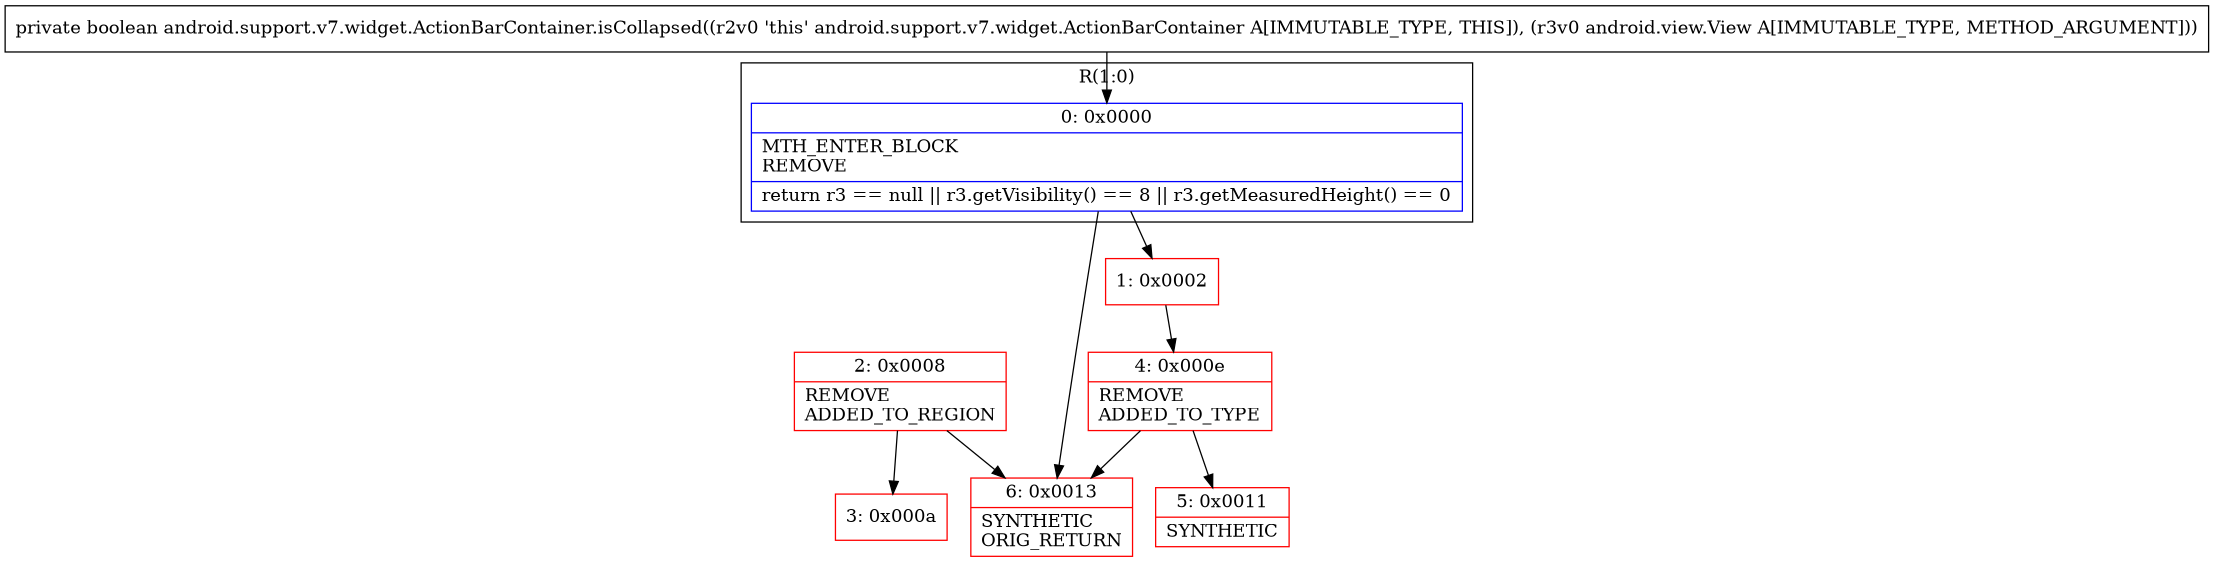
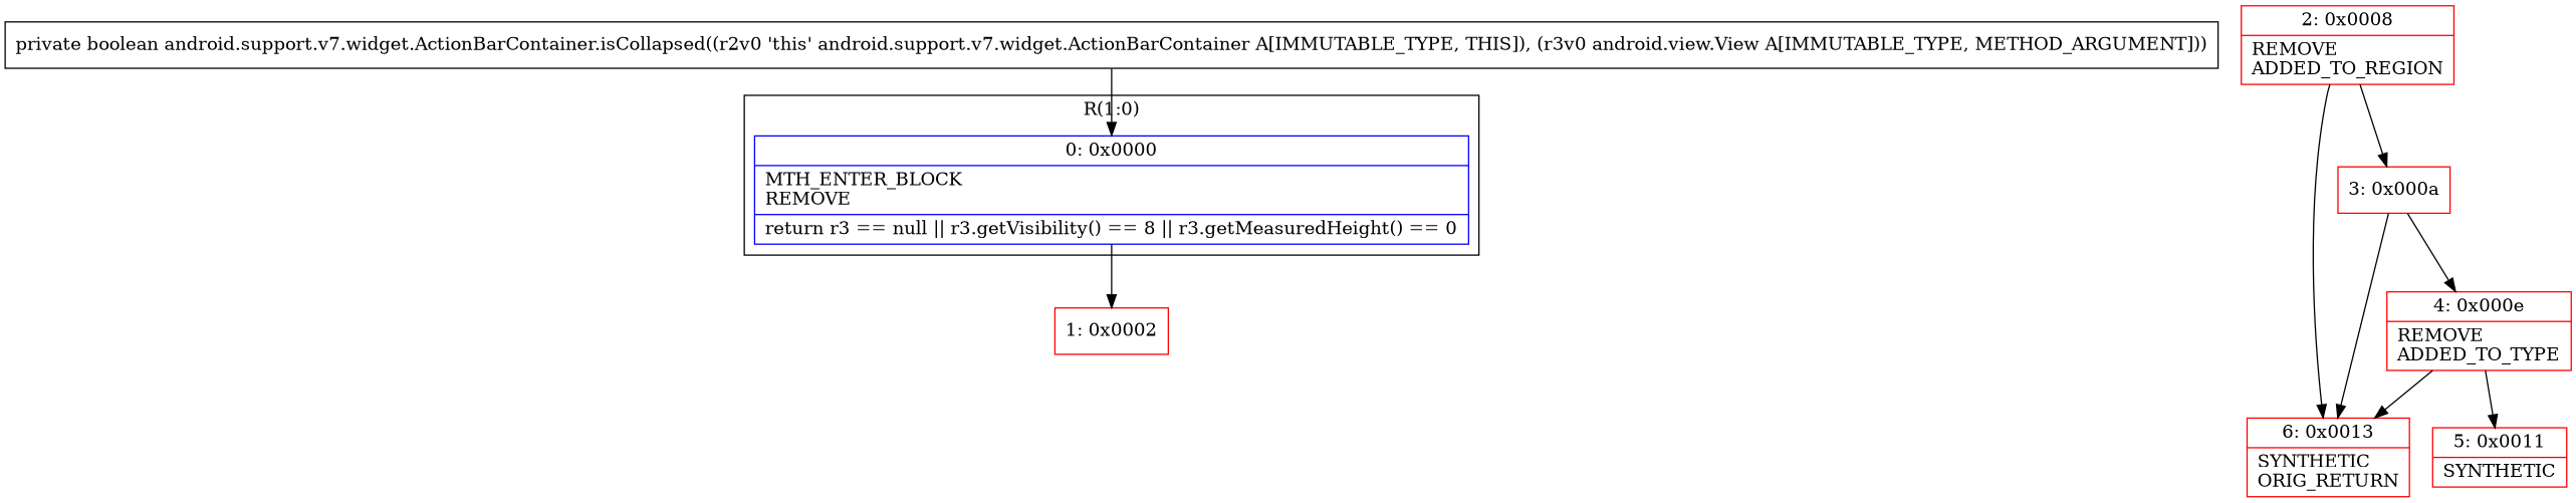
  digraph {
    node [color=red shape=record]
    n1 [color=blue label="{0\:\ 0x0000|MTH_ENTER_BLOCK\lREMOVE\l|return r3 == null \|\| r3.getVisibility() == 8 \|\| r3.getMeasuredHeight() == 0\l}"]
    n2 [label="{1\:\ 0x0002}"]
    n3 [label="{6\:\ 0x0013|SYNTHETIC\lORIG_RETURN\l}"]
    n4 [label="{2\:\ 0x0008|REMOVE\lADDED_TO_REGION\l}"]
    n5 [label="{3\:\ 0x000a}"]
    n6 [label="{4\:\ 0x000e|REMOVE\lADDED_TO_TYPE\l}"]
    n7 [label="{5\:\ 0x0011|SYNTHETIC\l}"]
    n8 [label="{private boolean android.support.v7.widget.ActionBarContainer.isCollapsed((r2v0 'this' android.support.v7.widget.ActionBarContainer A[IMMUTABLE_TYPE, THIS]), (r3v0 android.view.View A[IMMUTABLE_TYPE, METHOD_ARGUMENT])) }" color=""]
    subgraph cluster_1 {
      label="R(1:0)"
      n1
    }
    n1 -> n2
-   n1 -> n3
+   n5 -> n3
    n4 -> n3
    n4 -> n5
-   n2 -> n6
+   n5 -> n6
    n6 -> n3
    n6 -> n7
    n8 -> n1
  }
